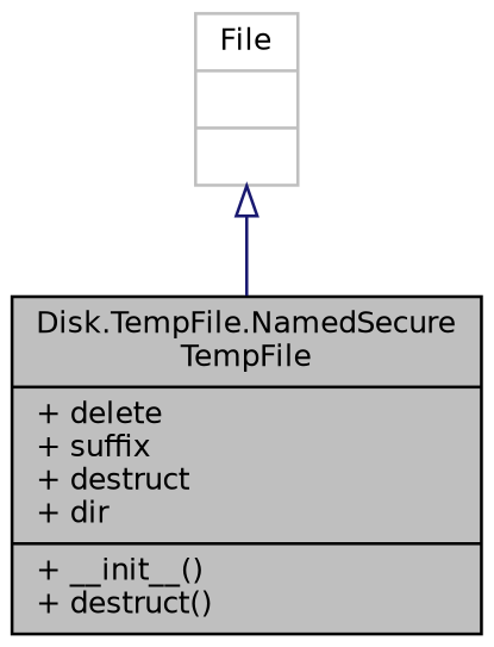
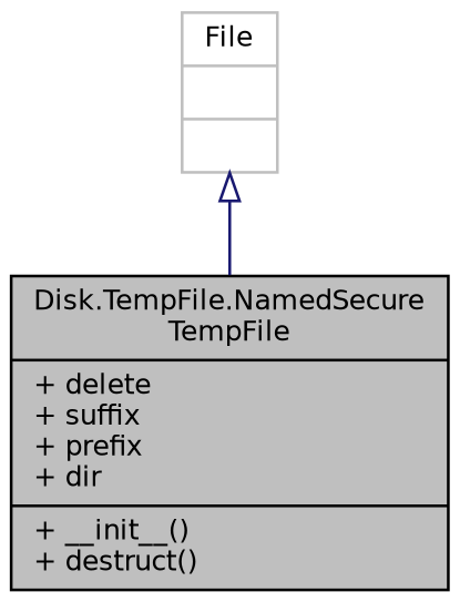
  digraph {
    node [fontname=Helvetica fontsize=10 shape=record]
-   n1 [color=black fillcolor=grey75 fontcolor=black height=0.2 label="{Disk.TempFile.NamedSecure\lTempFile\n|+ delete\l+ suffix\l+ destruct\l+ dir\l|+ __init__()\l+ destruct()\l}" style=filled width=0.4]
+   n1 [color=black fillcolor=grey75 fontcolor=black height=0.2 label="{Disk.TempFile.NamedSecure\lTempFile\n|+ delete\l+ suffix\l+ prefix\l+ dir\l|+ __init__()\l+ destruct()\l}" style=filled width=0.4]
    n2 [color=grey75 height=0.2 label="{File\n||}" width=0.4]
    n2 -> n1 [arrowtail=onormal color=midnightblue dir=back fontname=Helvetica fontsize=10 labelfontname=Helvetica labelfontsize=10 style=solid]
  }
